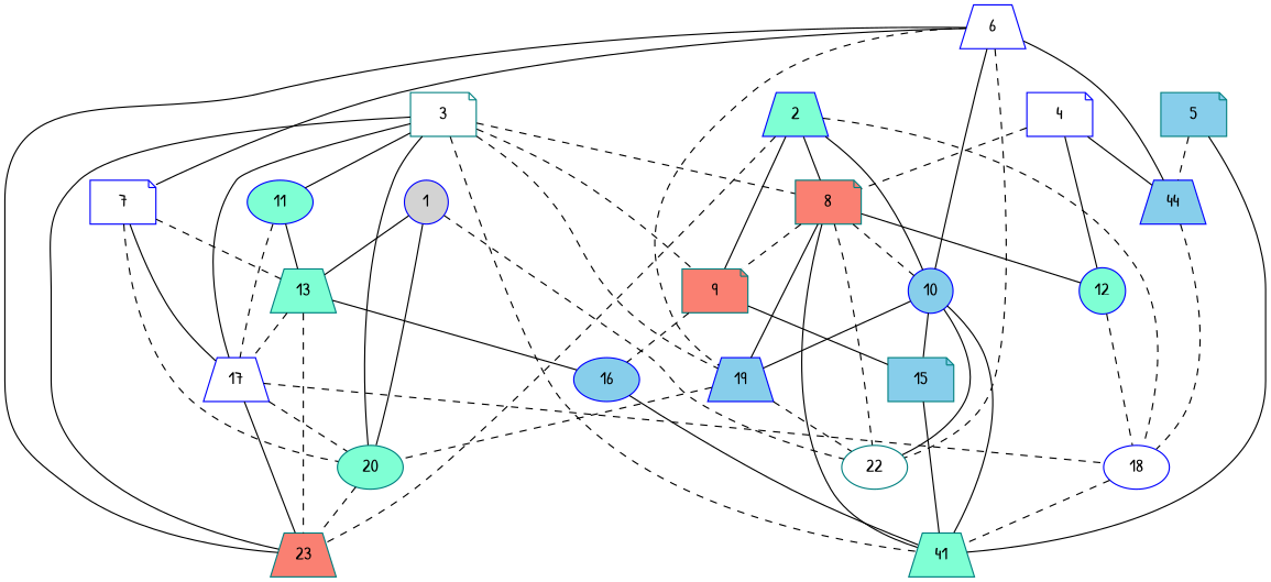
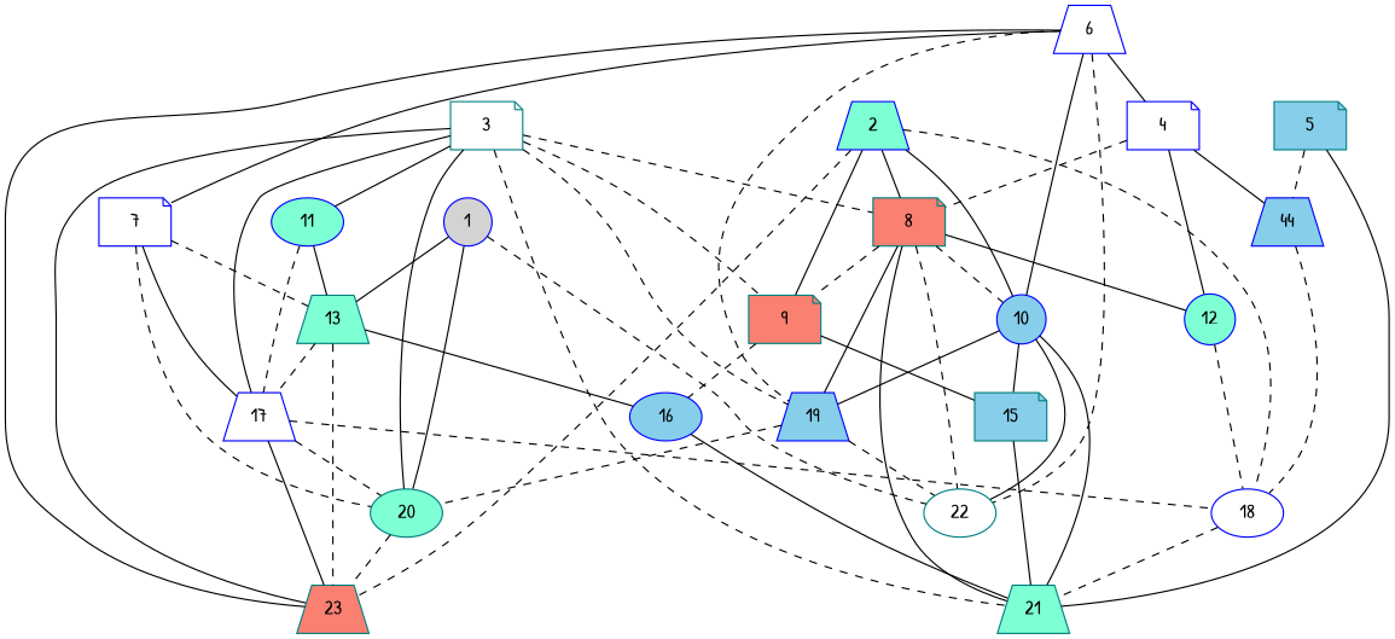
  graph {
    fontname="Patrick Hand"
    node [color=blue fillcolor=white fontname="Patrick Hand" shape=trapezium style=filled]
    edge [fontname="Patrick Hand" style=solid weight=1.0]
    1 [fillcolor=lightgrey shape=circle]
    13 [color=teal fillcolor=aquamarine]
    20 [color=teal fillcolor=aquamarine shape=ellipse]
    22 [color=teal shape=ellipse]
    23 [color=teal fillcolor=salmon]
    17
    16 [fillcolor=skyblue shape=ellipse]
-   21 [color=teal fillcolor=aquamarine label=41]
+   21 [color=teal fillcolor=aquamarine]
    2 [fillcolor=aquamarine]
    8 [color=teal fillcolor=salmon shape=note]
    9 [color=teal fillcolor=salmon shape=note]
    10 [fillcolor=skyblue shape=circle]
    18 [shape=ellipse]
    19 [fillcolor=skyblue]
    12 [fillcolor=aquamarine shape=circle]
    15 [color=teal fillcolor=skyblue shape=note]
    3 [color=teal shape=note]
    11 [fillcolor=aquamarine shape=ellipse]
    4 [shape=note]
    n20 [fillcolor=skyblue label=44]
    5 [color=teal fillcolor=skyblue shape=note]
    6
    7 [shape=note]
    1 -- 13
    1 -- 20 [weight=2.0]
    1 -- 22 [style=dashed]
    13 -- 23 [style=dashed]
    13 -- 17 [style=dashed]
    13 -- 16
    20 -- 23 [style=dashed weight=2.0]
    17 -- 20 [style=dashed]
    17 -- 23
    17 -- 18 [style=dashed weight=2.0]
    16 -- 21
    2 -- 23 [style=dashed weight=2.0]
    2 -- 8
    2 -- 9
    2 -- 10
    2 -- 18 [style=dashed]
    8 -- 22 [style=dashed]
    8 -- 21
    8 -- 9 [style=dashed]
    8 -- 10 [style=dashed weight=2.0]
    8 -- 19
    8 -- 12
    9 -- 16 [style=dashed]
    9 -- 15
    10 -- 22
    10 -- 21
    10 -- 19
    10 -- 15
    18 -- 21 [style=dashed]
    19 -- 20 [style=dashed]
    19 -- 22 [style=dashed weight=2.0]
    12 -- 18 [style=dashed weight=2.0]
    15 -- 21
    3 -- 20
    3 -- 23
    3 -- 17 [weight=2.0]
    3 -- 21 [style=dashed]
    3 -- 8 [style=dashed]
    3 -- 9 [style=dashed]
    3 -- 19 [style=dashed weight=2.0]
    3 -- 11
    11 -- 13
    11 -- 17 [style=dashed weight=2.0]
    4 -- 8 [style=dashed]
    4 -- 12
    4 -- n20
    n20 -- 18 [style=dashed]
    5 -- 21
    5 -- n20 [style=dashed weight=3.0]
    6 -- 22 [style=dashed]
    6 -- 23 [weight=2.0]
    6 -- 10
    6 -- 19 [style=dashed]
-   6 -- n20 [weight=3.0]
+   6 -- 4 [weight=3.0]
    6 -- 7 [weight=2.0]
    7 -- 13 [style=dashed]
    7 -- 20 [style=dashed]
    7 -- 17
  }
